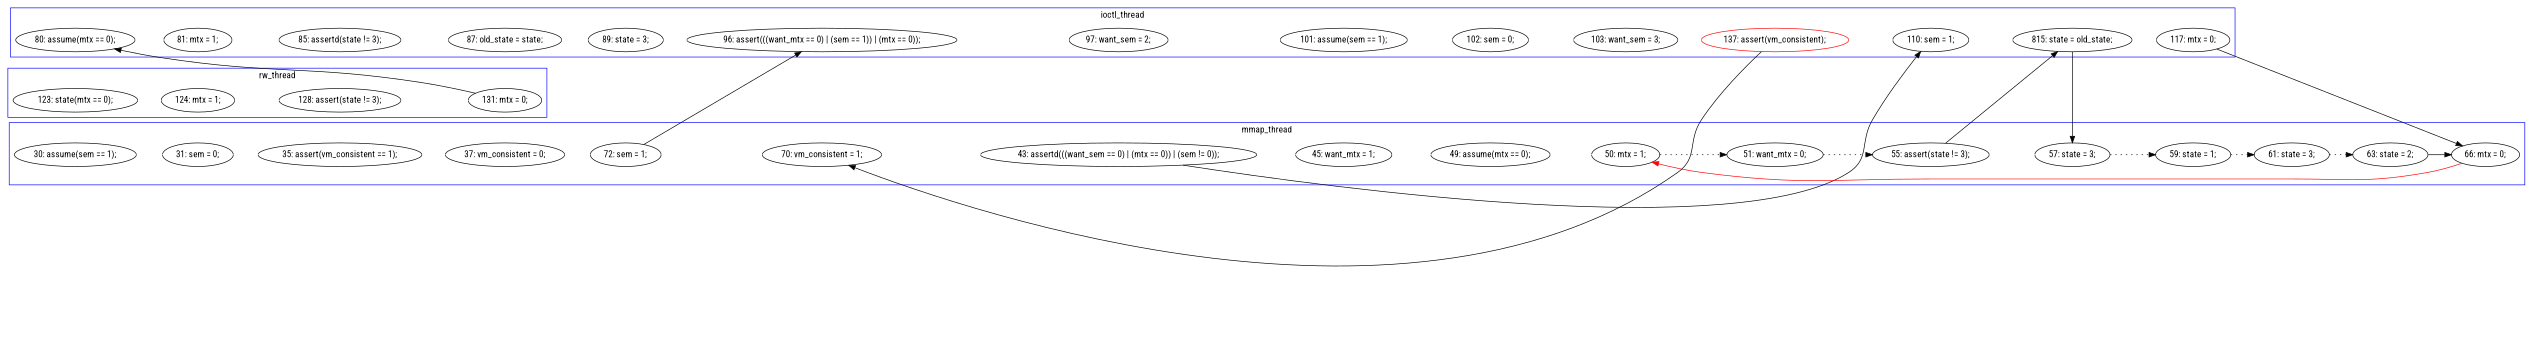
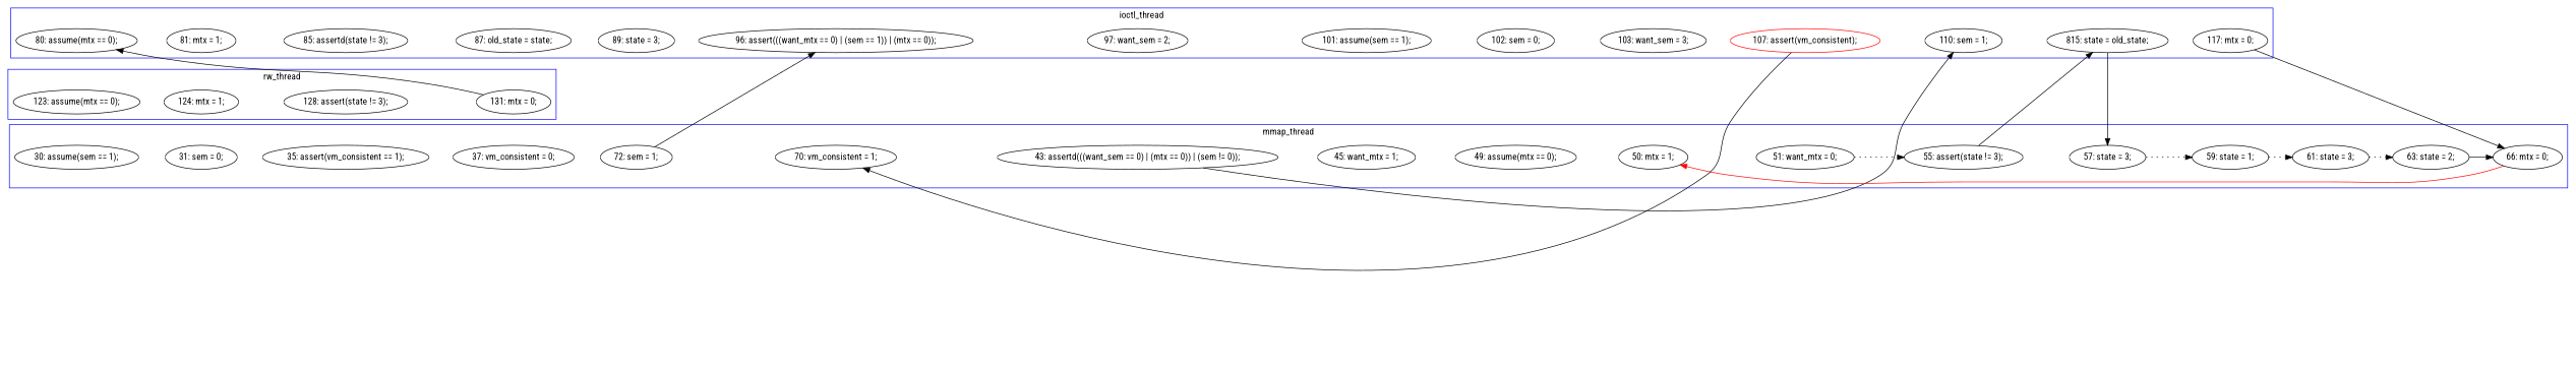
  digraph {
    fontname="Roboto Condensed"
    rankdir=LR
    node [fontname="Roboto Condensed"]
    edge [color=white fontname="Roboto Condensed" style=solid]
    n1 [label="128: assert(state != 3);"]
    n2 [label="131: mtx = 0;"]
    n3 [label="124: mtx = 1;"]
-   n4 [label="123: state(mtx == 0);"]
+   n4 [label="123: assume(mtx == 0);"]
    n5 [label="55: assert(state != 3);"]
    n6 [label="57: state = 3;"]
    n7 [label="59: state = 1;"]
    n8 [label="70: vm_consistent = 1;"]
    n9 [label="43: assertd(((want_sem == 0) | (mtx == 0)) | (sem != 0));"]
    n10 [label="35: assert(vm_consistent == 1);"]
    n11 [label="37: vm_consistent = 0;"]
    n12 [label="30: assume(sem == 1);"]
    n13 [label="31: sem = 0;"]
    n14 [label="45: want_mtx = 1;"]
    n15 [label="66: mtx = 0;"]
    n16 [label="50: mtx = 1;"]
    n17 [label="49: assume(mtx == 0);"]
    n18 [label="72: sem = 1;"]
    n19 [label="61: state = 3;"]
    n20 [label="63: state = 2;"]
    n21 [label="51: want_mtx = 0;"]
    n22 [label="815: state = old_state;"]
    n23 [label="89: state = 3;"]
    n24 [label="96: assert(((want_mtx == 0) | (sem == 1)) | (mtx == 0));"]
    n25 [label="87: old_state = state;"]
-   n26 [color=red label="137: assert(vm_consistent);"]
+   n26 [color=red label="107: assert(vm_consistent);"]
    n27 [label="110: sem = 1;"]
    n28 [label="81: mtx = 1;"]
    n29 [label="85: assertd(state != 3);"]
    n30 [label="97: want_sem = 2;"]
    n31 [label="101: assume(sem == 1);"]
    n32 [label="103: want_sem = 3;"]
    n33 [label="80: assume(mtx == 0);"]
    n34 [label="102: sem = 0;"]
    n35 [label="117: mtx = 0;"]
    subgraph cluster_1 {
      color=blue
      label=rw_thread
      n1
      n2
      n3
      n4
    }
    subgraph cluster_2 {
      color=blue
      label=mmap_thread
      n5
      n6
      n7
      n8
      n9
      n10
      n11
      n12
      n13
      n14
      n15
      n16
      n17
      n18
      n19
      n20
      n21
    }
    subgraph cluster_3 {
      color=blue
      label=ioctl_thread
      n22
      n23
      n24
      n25
      n26
      n27
      n28
      n29
      n30
      n31
      n32
      n33
      n34
      n35
    }
    n1 -> n2
    n2 -> n33 [color=black constraint=false]
    n3 -> n1
    n4 -> n3
    n5 -> n6
    n5 -> n22 [color=black constraint=false]
    n6 -> n7 [color=black style=dotted]
    n7 -> n19 [color=black style=dotted]
    n8 -> n9
    n9 -> n14
    n9 -> n27 [color=black constraint=false]
    n10 -> n11
    n11 -> n18
    n12 -> n13
    n13 -> n10
    n14 -> n17
    n15 -> n16 [color=red constraint=false]
-   n16 -> n21 [color=black style=dotted]
    n17 -> n16
    n18 -> n8
    n18 -> n24 [color=black constraint=false]
    n19 -> n20 [color=black style=dotted]
    n20 -> n15 [color=black]
    n21 -> n5 [color=black style=dotted]
    n22 -> n6 [color=black constraint=false]
    n22 -> n35
    n23 -> n24
    n24 -> n30
    n25 -> n23
    n26 -> n8 [color=black constraint=false]
    n26 -> n27
    n27 -> n22
    n28 -> n29
    n29 -> n25
    n30 -> n31
    n31 -> n34
    n32 -> n26
    n33 -> n28
    n34 -> n32
    n35 -> n15 [color=black constraint=false]
  }
